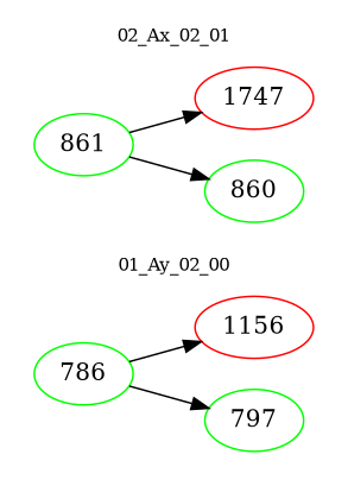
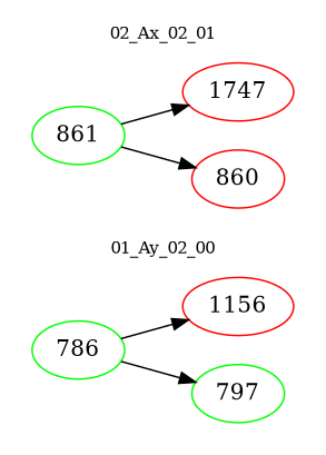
  digraph {
    rankdir=LR
    node [color=green]
    edge [color=black]
    n1 [label=797]
    n2 [label=786]
    n3 [color=red label=1156]
    n4 [label=861]
-   n5 [label=860]
+   n5 [color=red label=860]
    n6 [color=red label=1747]
    subgraph cluster_1 {
      color=white
      fontsize=10
      label="01_Ay_02_00"
      n1
      n2
      n3
    }
    subgraph cluster_2 {
      color=white
      fontsize=10
      label="02_Ax_02_01"
      n4
      n5
      n6
    }
    n2 -> n1
    n2 -> n3
    n4 -> n5
    n4 -> n6
  }
